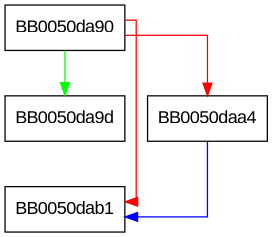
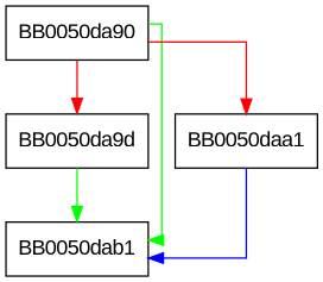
  digraph {
    fontname="Liberation Sans"
    splines=ortho
    node [fontname="Liberation Sans" shape=box]
    edge [color=green fontname="Liberation Sans"]
    n1 [label=BB0050dab1]
    BB0050da90
    BB0050da9d
-   BB0050daa4
-   BB0050da90 -> n1 [color=red]
-   BB0050da90 -> BB0050da9d
+   BB0050daa4 [label=BB0050daa1]
+   BB0050da90 -> n1
+   BB0050da90 -> BB0050da9d [color=red]
    BB0050da90 -> BB0050daa4 [color=red]
+   BB0050da9d -> n1
    BB0050daa4 -> n1 [color=blue]
  }
